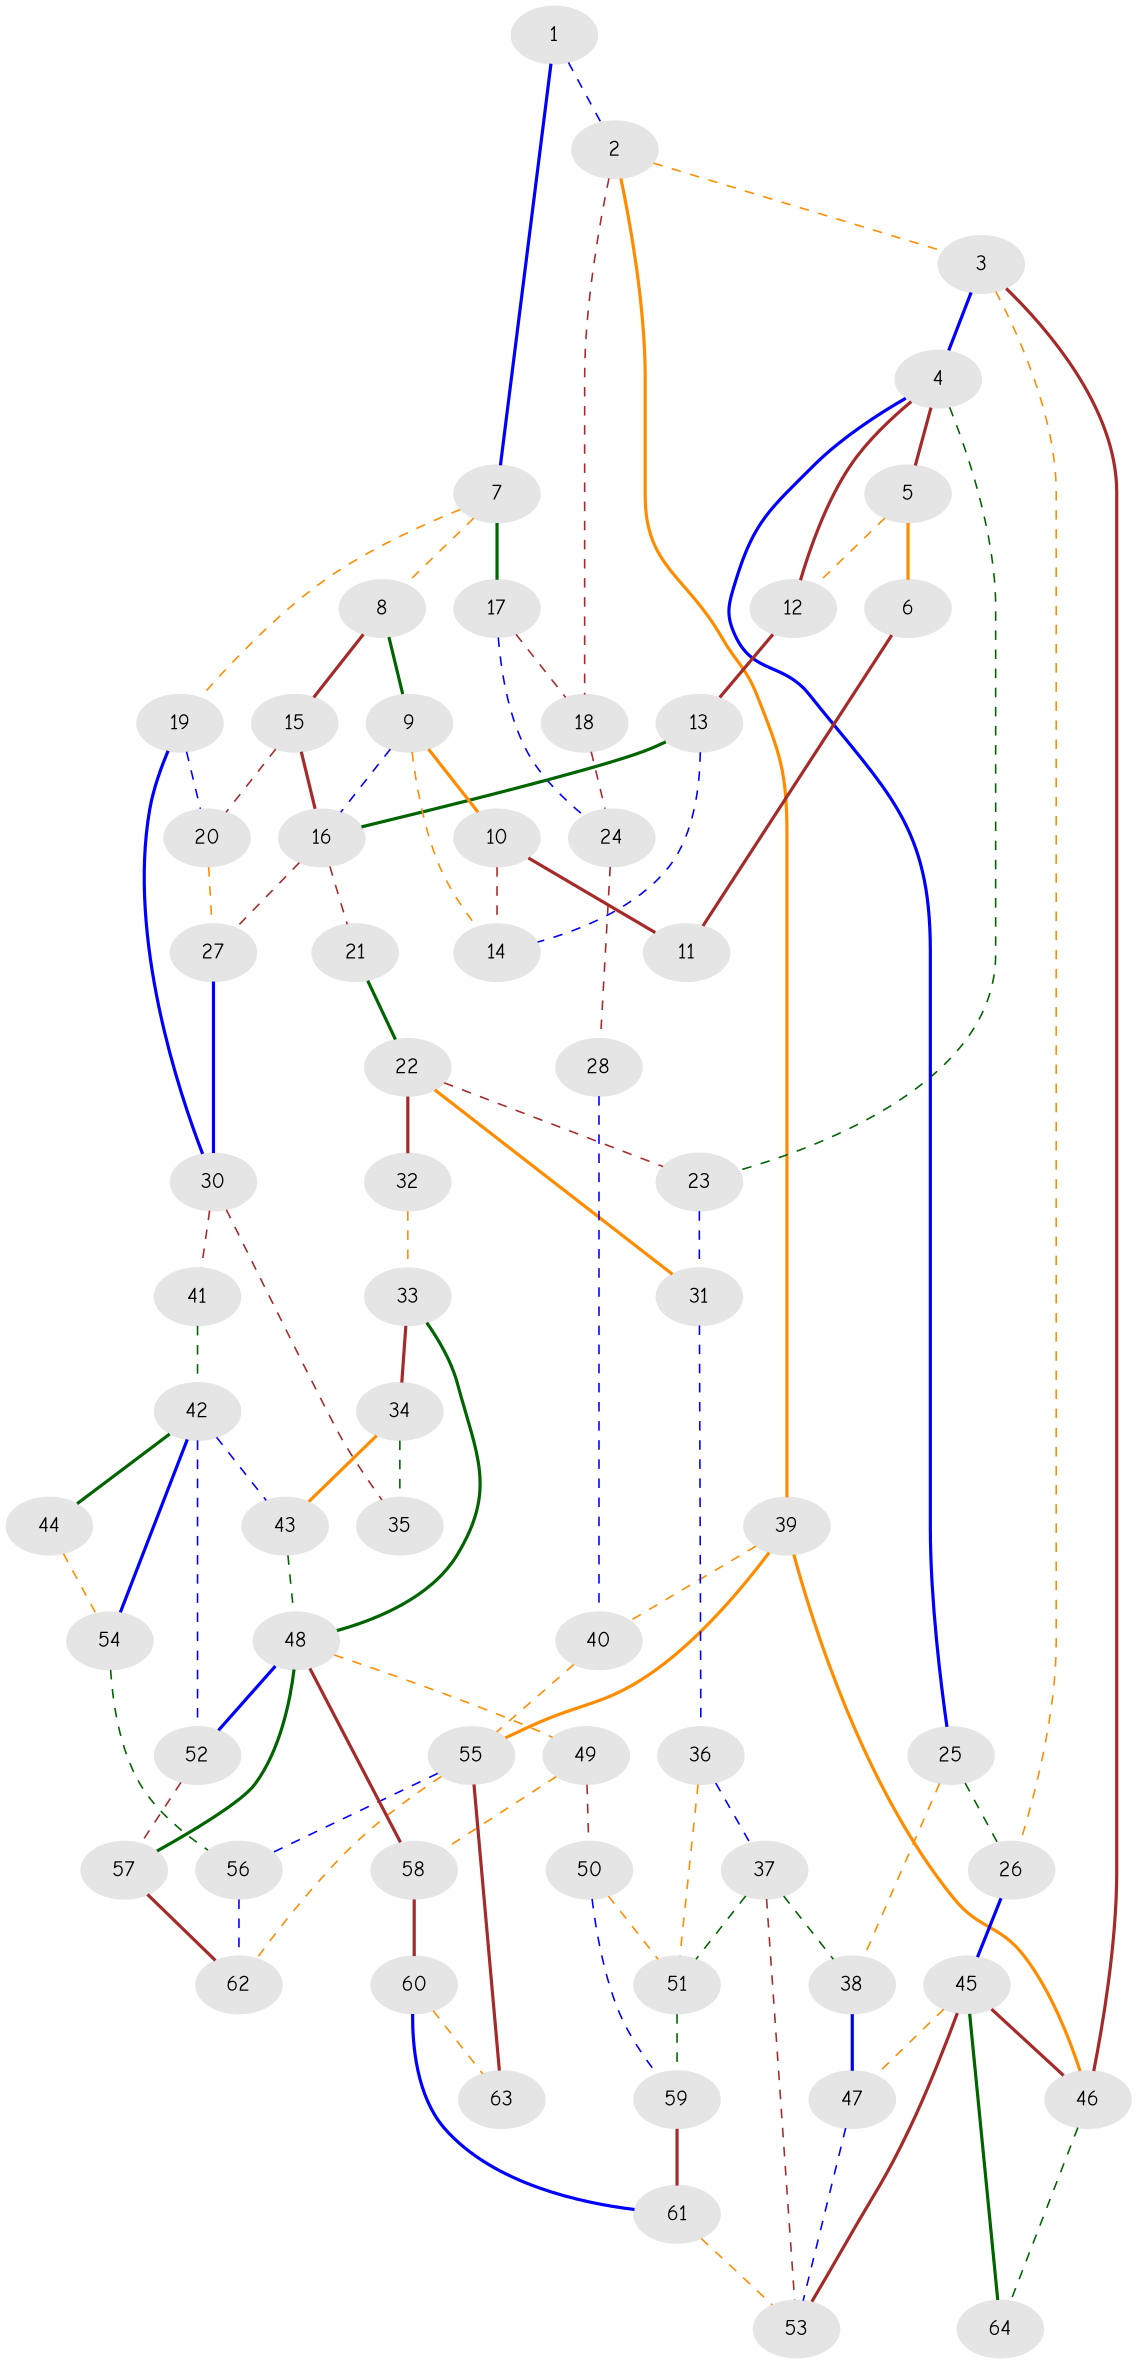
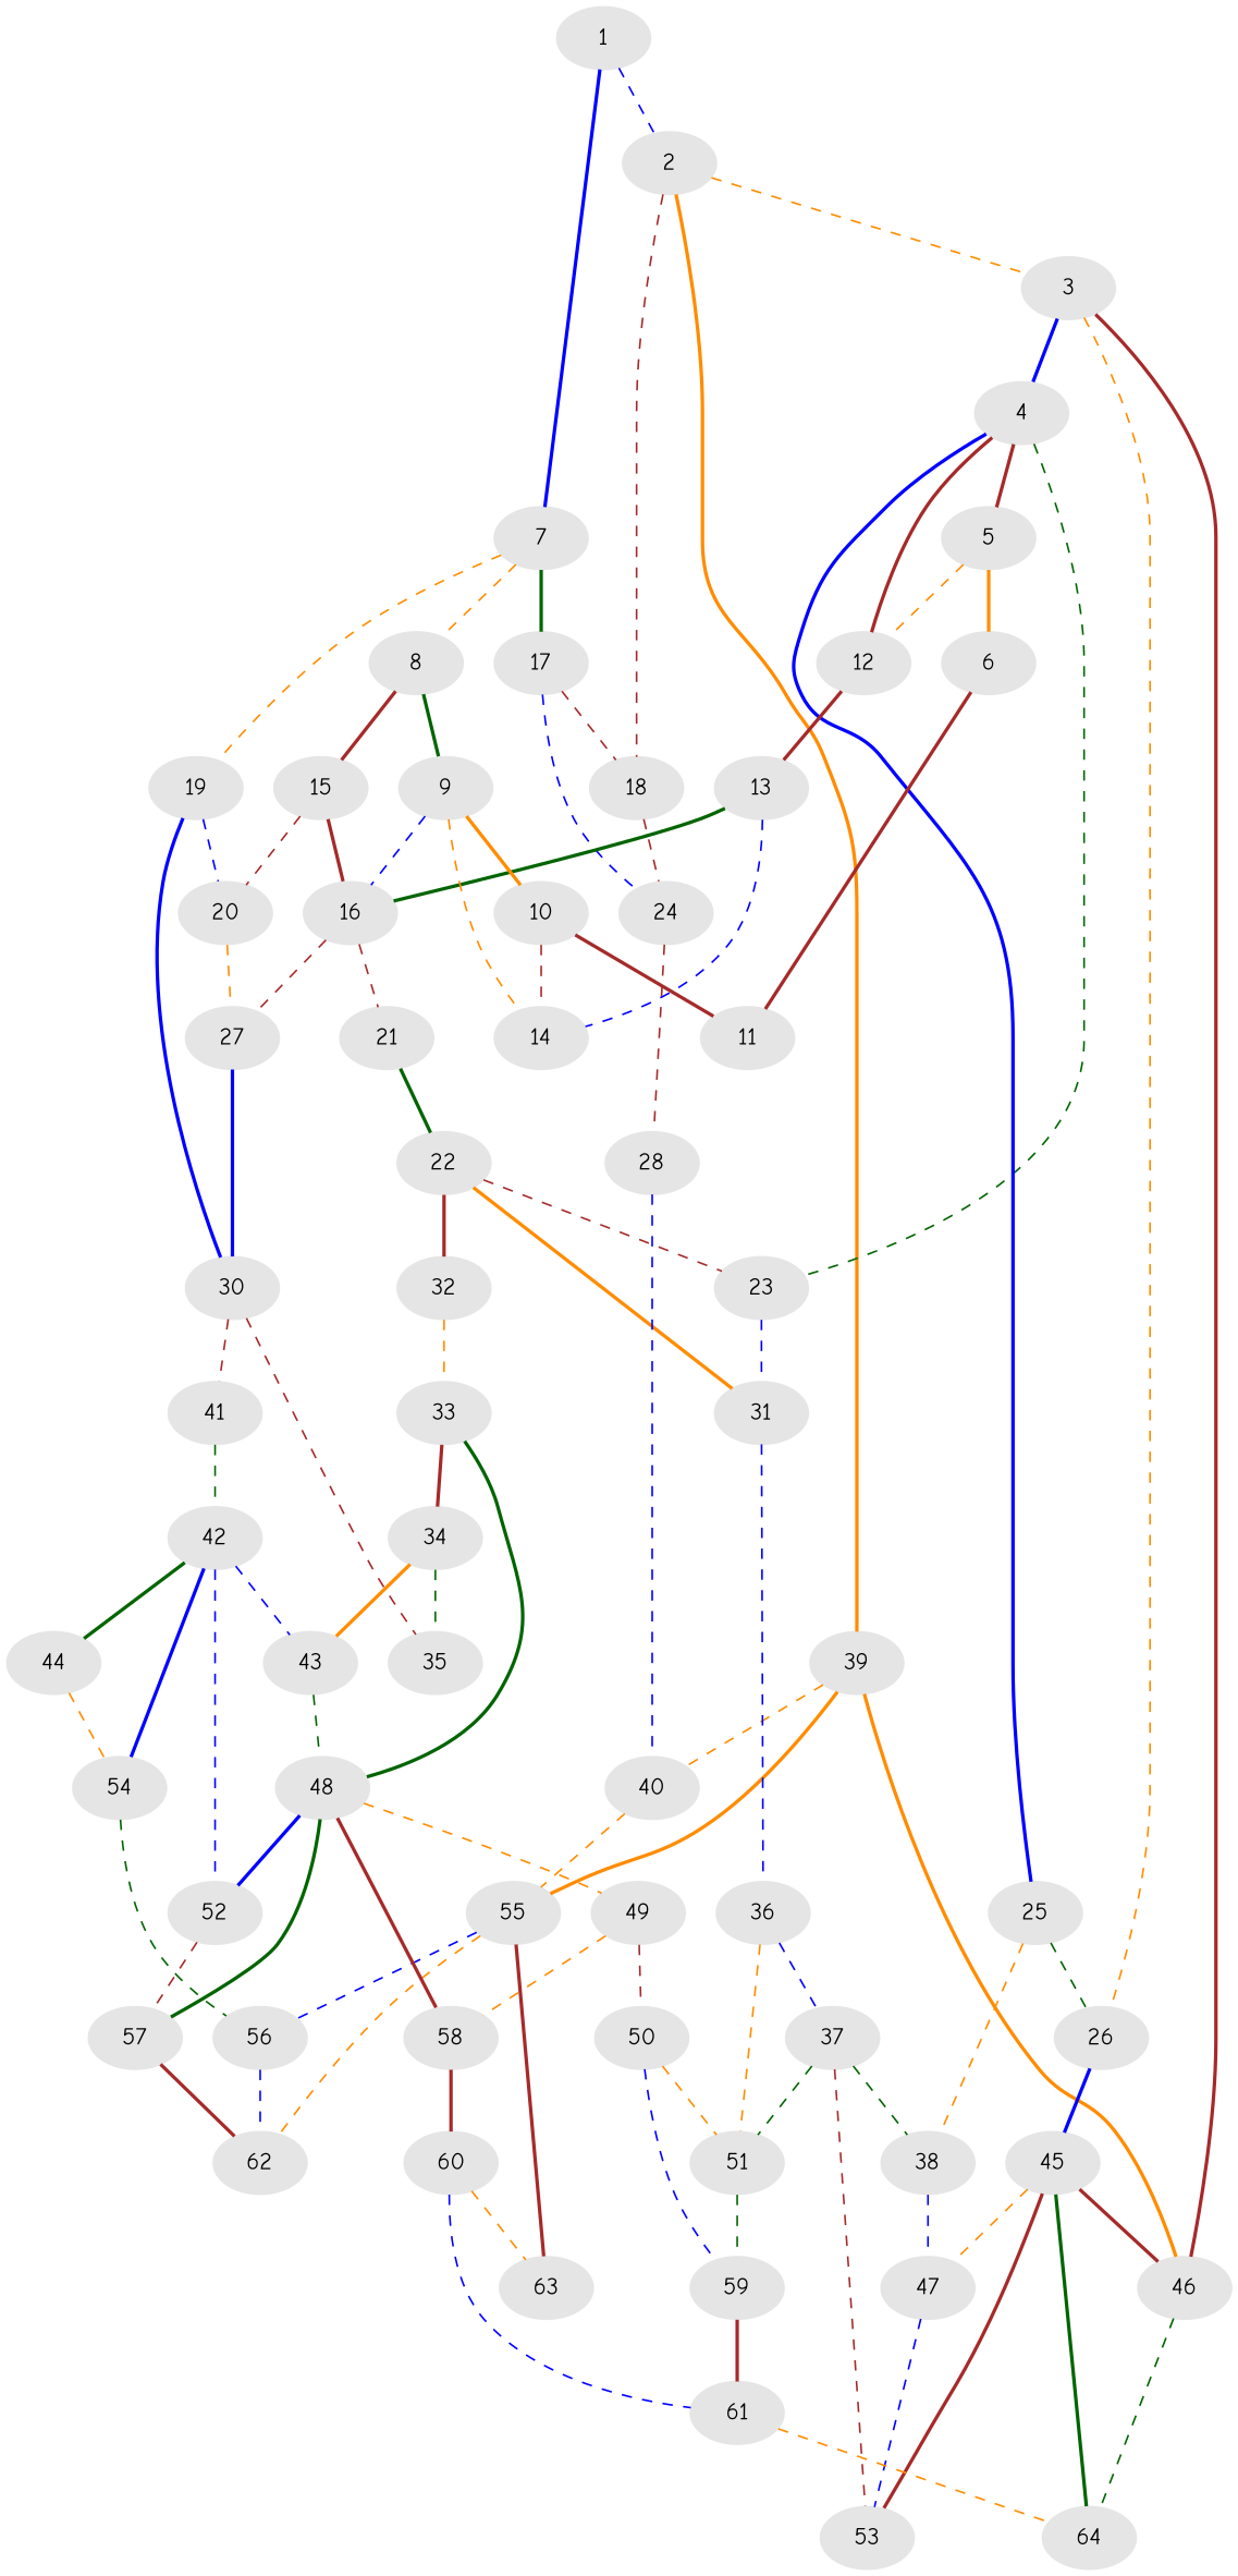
  graph {
    fontname="Comic Neue"
    node [color=gray90 fontname="Comic Neue" style=filled]
    edge [color=brown fontname="Comic Neue" style=dashed weight=1.0]
    1
    2
    7
    3
    18
    39
    8
    17
    19
    4
    26
    46
    24
    40
    55
    5
    12
    23
    25
    45
    64
    6
    13
    31
    38
    11
    9
    15
    20
    30
    10
    14
    16
    21
    27
    22
    28
    35
    41
    32
    36
    33
    47
    53
    44
    54
    42
    37
    51
    34
    48
    43
    52
    49
    57
    58
    59
    56
    62
    63
    50
    60
    61
    1 -- 2 [color=blue]
    1 -- 7 [color=blue style=bold]
    2 -- 3 [color=darkorange]
    2 -- 18
    2 -- 39 [color=darkorange style=bold]
    7 -- 8 [color=darkorange]
    7 -- 17 [color=darkgreen style=bold weight=2.0]
    7 -- 19 [color=darkorange]
    3 -- 4 [color=blue style=bold]
    3 -- 26 [color=darkorange]
    3 -- 46 [style=bold]
    18 -- 24
    39 -- 46 [color=darkorange style=bold]
    39 -- 40 [color=darkorange]
    39 -- 55 [color=darkorange style=bold]
    8 -- 9 [color=darkgreen style=bold]
    8 -- 15 [style=bold]
    17 -- 18
    17 -- 24 [color=blue]
    19 -- 20 [color=blue]
    19 -- 30 [color=blue style=bold]
    4 -- 5 [style=bold]
    4 -- 12 [style=bold]
    4 -- 23 [color=darkgreen weight=2.0]
    4 -- 25 [color=blue style=bold]
    26 -- 45 [color=blue style=bold weight=2.0]
    46 -- 64 [color=darkgreen]
    24 -- 28
    40 -- 55 [color=darkorange]
    55 -- 56 [color=blue]
    55 -- 62 [color=darkorange]
    55 -- 63 [style=bold weight=2.0]
    5 -- 12 [color=darkorange]
    5 -- 6 [color=darkorange style=bold]
    12 -- 13 [style=bold]
    23 -- 31 [color=blue]
    25 -- 26 [color=darkgreen]
    25 -- 38 [color=darkorange]
    45 -- 46 [style=bold]
    45 -- 64 [color=darkgreen style=bold]
    45 -- 47 [color=darkorange]
    45 -- 53 [style=bold]
    6 -- 11 [style=bold]
    13 -- 14 [color=blue]
    13 -- 16 [color=darkgreen style=bold]
    31 -- 36 [color=blue]
-   38 -- 47 [color=blue style=bold]
+   38 -- 47 [color=blue]
    9 -- 10 [color=darkorange style=bold weight=3.0]
    9 -- 14 [color=darkorange]
    9 -- 16 [color=blue]
    15 -- 20
    15 -- 16 [style=bold]
    20 -- 27 [color=darkorange]
    30 -- 35 [weight=2.0]
    30 -- 41
    10 -- 11 [style=bold weight=2.0]
    10 -- 14
    16 -- 21 [weight=2.0]
    16 -- 27
    21 -- 22 [color=darkgreen style=bold weight=2.0]
    27 -- 30 [color=blue style=bold]
    22 -- 23
    22 -- 31 [color=darkorange style=bold]
    22 -- 32 [style=bold weight=2.0]
    28 -- 40 [color=blue]
    41 -- 42 [color=darkgreen weight=2.0]
    32 -- 33 [color=darkorange]
    36 -- 37 [color=blue]
    36 -- 51 [color=darkorange]
    33 -- 34 [style=bold]
    33 -- 48 [color=darkgreen style=bold]
    47 -- 53 [color=blue]
    44 -- 54 [color=darkorange]
    54 -- 56 [color=darkgreen]
    42 -- 44 [color=darkgreen style=bold]
    42 -- 54 [color=blue style=bold]
    42 -- 43 [color=blue]
    42 -- 52 [color=blue]
    37 -- 38 [color=darkgreen]
    37 -- 53
    37 -- 51 [color=darkgreen weight=3.0]
    51 -- 59 [color=darkgreen]
    34 -- 35 [color=darkgreen]
    34 -- 43 [color=darkorange style=bold]
    48 -- 52 [color=blue style=bold]
    48 -- 49 [color=darkorange]
    48 -- 57 [color=darkgreen style=bold]
    48 -- 58 [style=bold]
    43 -- 48 [color=darkgreen]
    52 -- 57
    49 -- 58 [color=darkorange]
    49 -- 50
    57 -- 62 [style=bold]
    58 -- 60 [style=bold]
    59 -- 61 [style=bold]
    56 -- 62 [color=blue]
    50 -- 51 [color=darkorange]
    50 -- 59 [color=blue]
    60 -- 63 [color=darkorange]
-   60 -- 61 [color=blue style=bold]
-   61 -- 53 [color=darkorange]
+   60 -- 61 [color=blue]
+   61 -- 64 [color=darkorange]
  }
